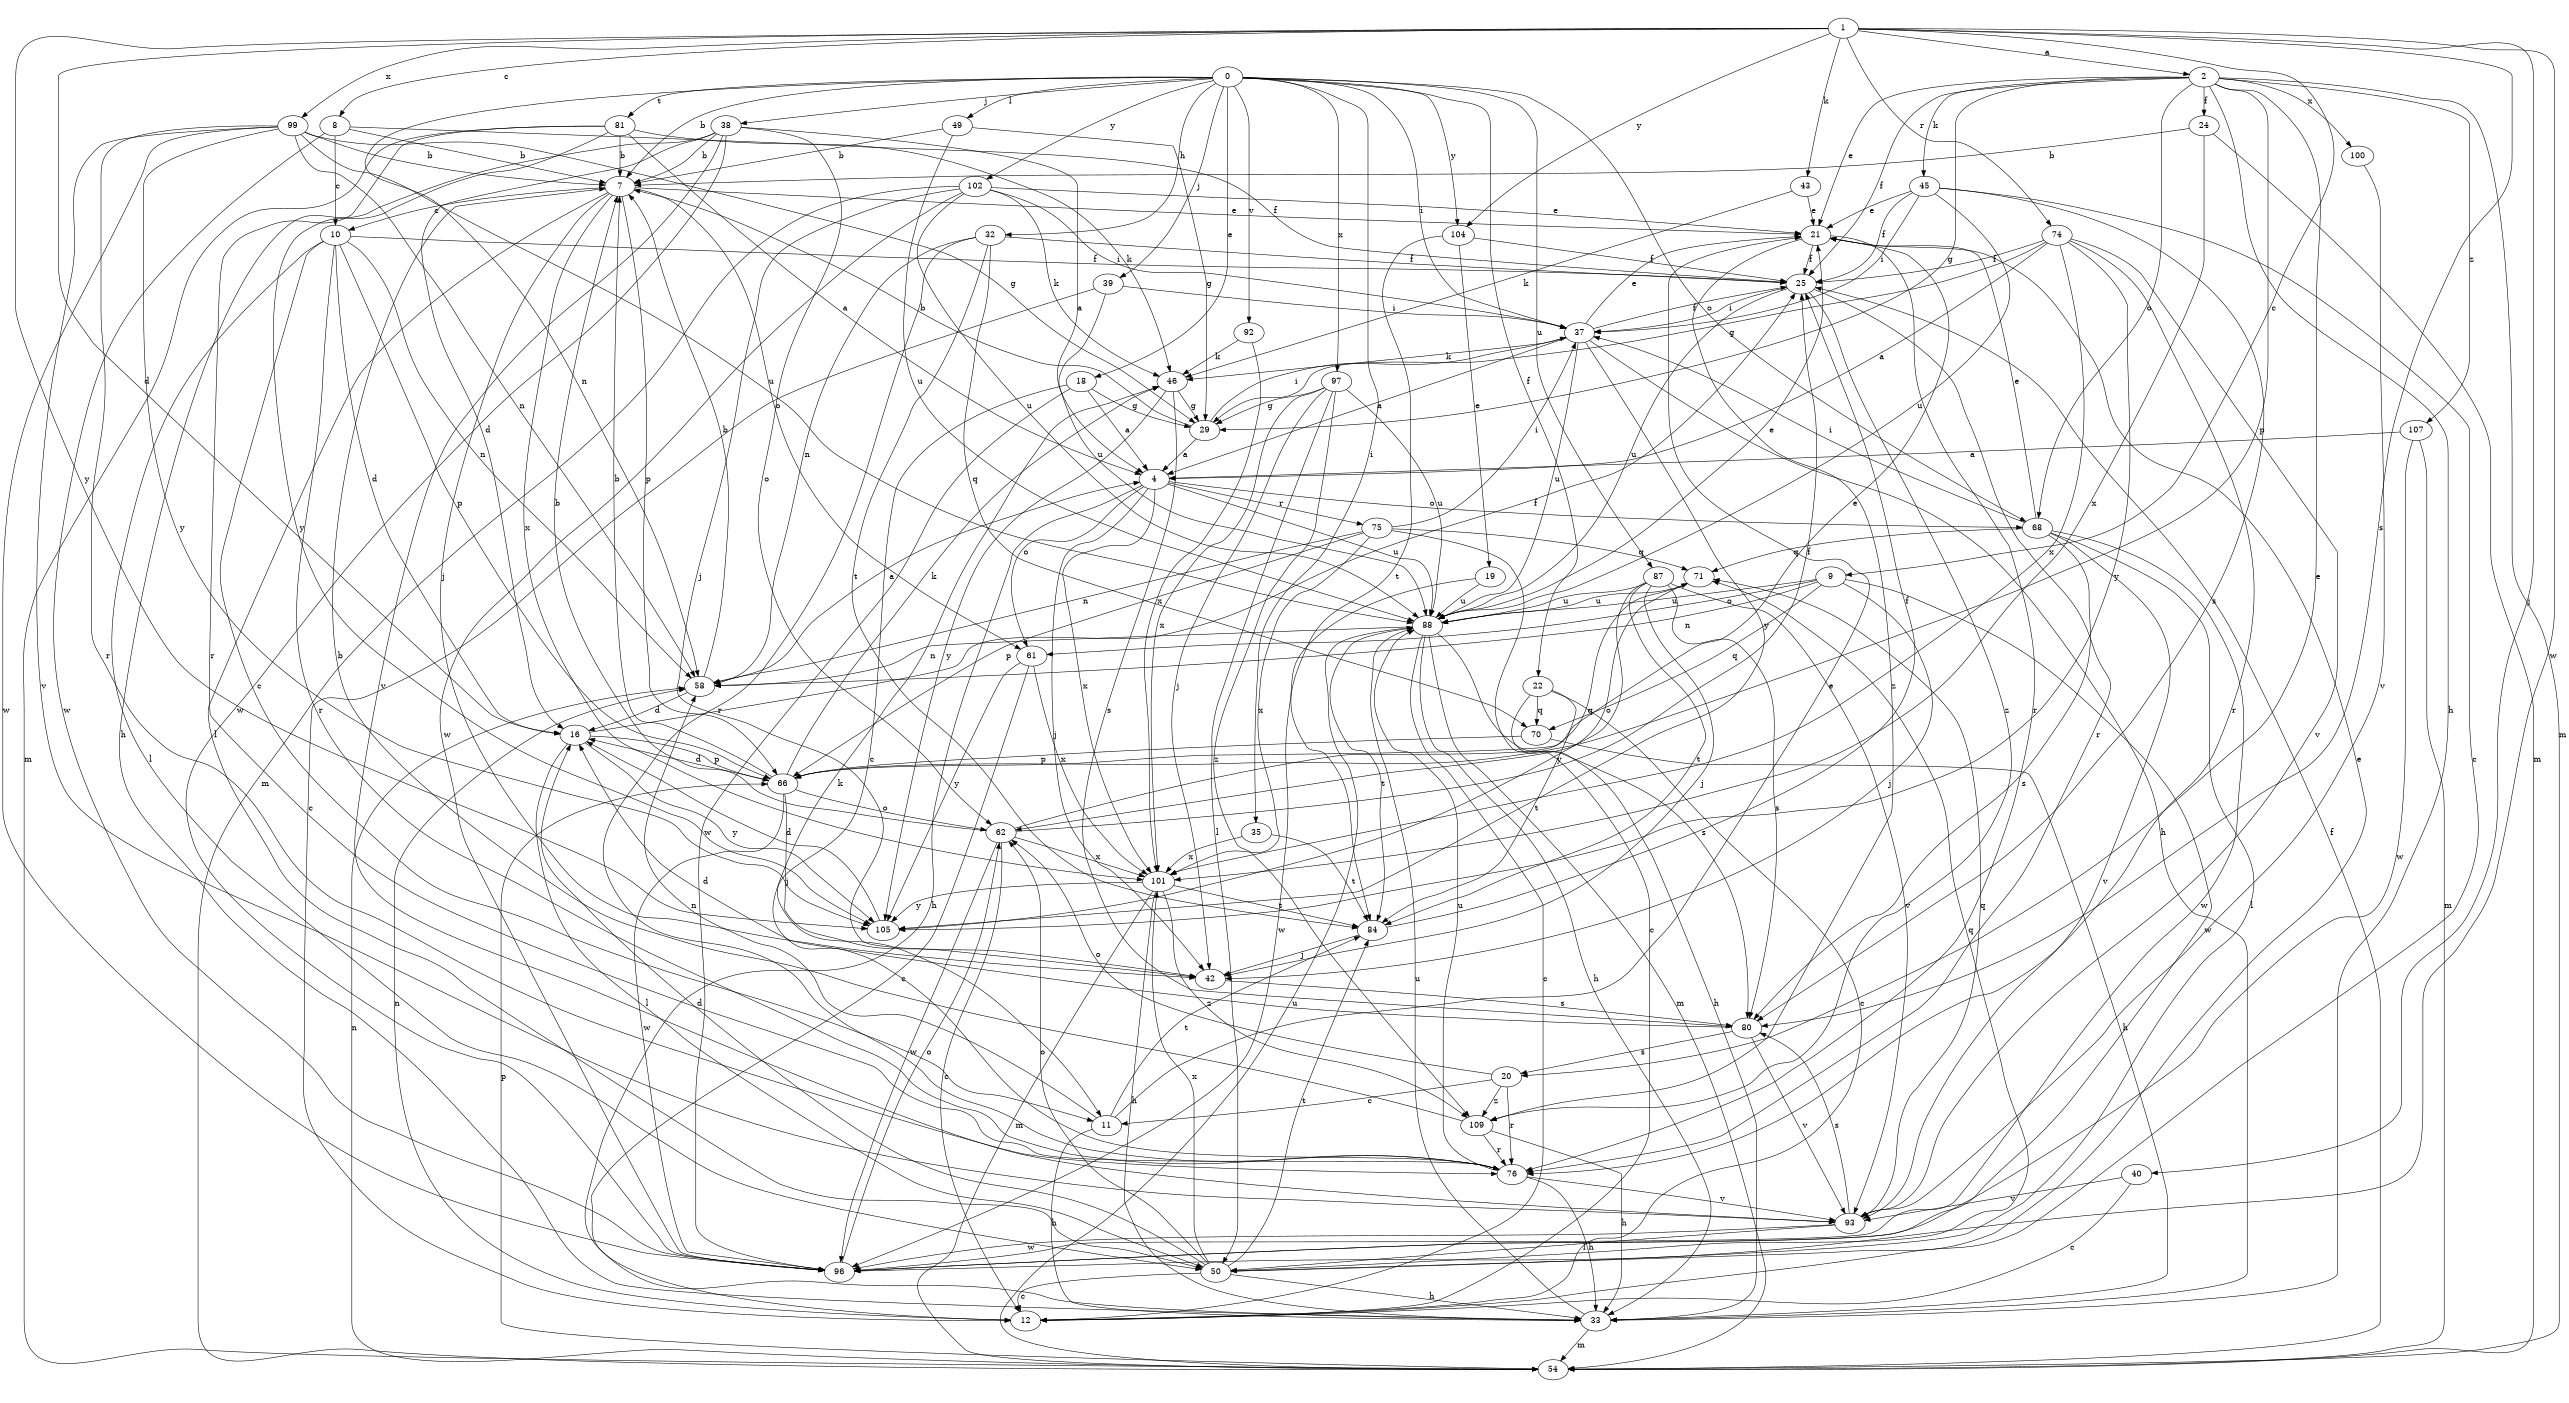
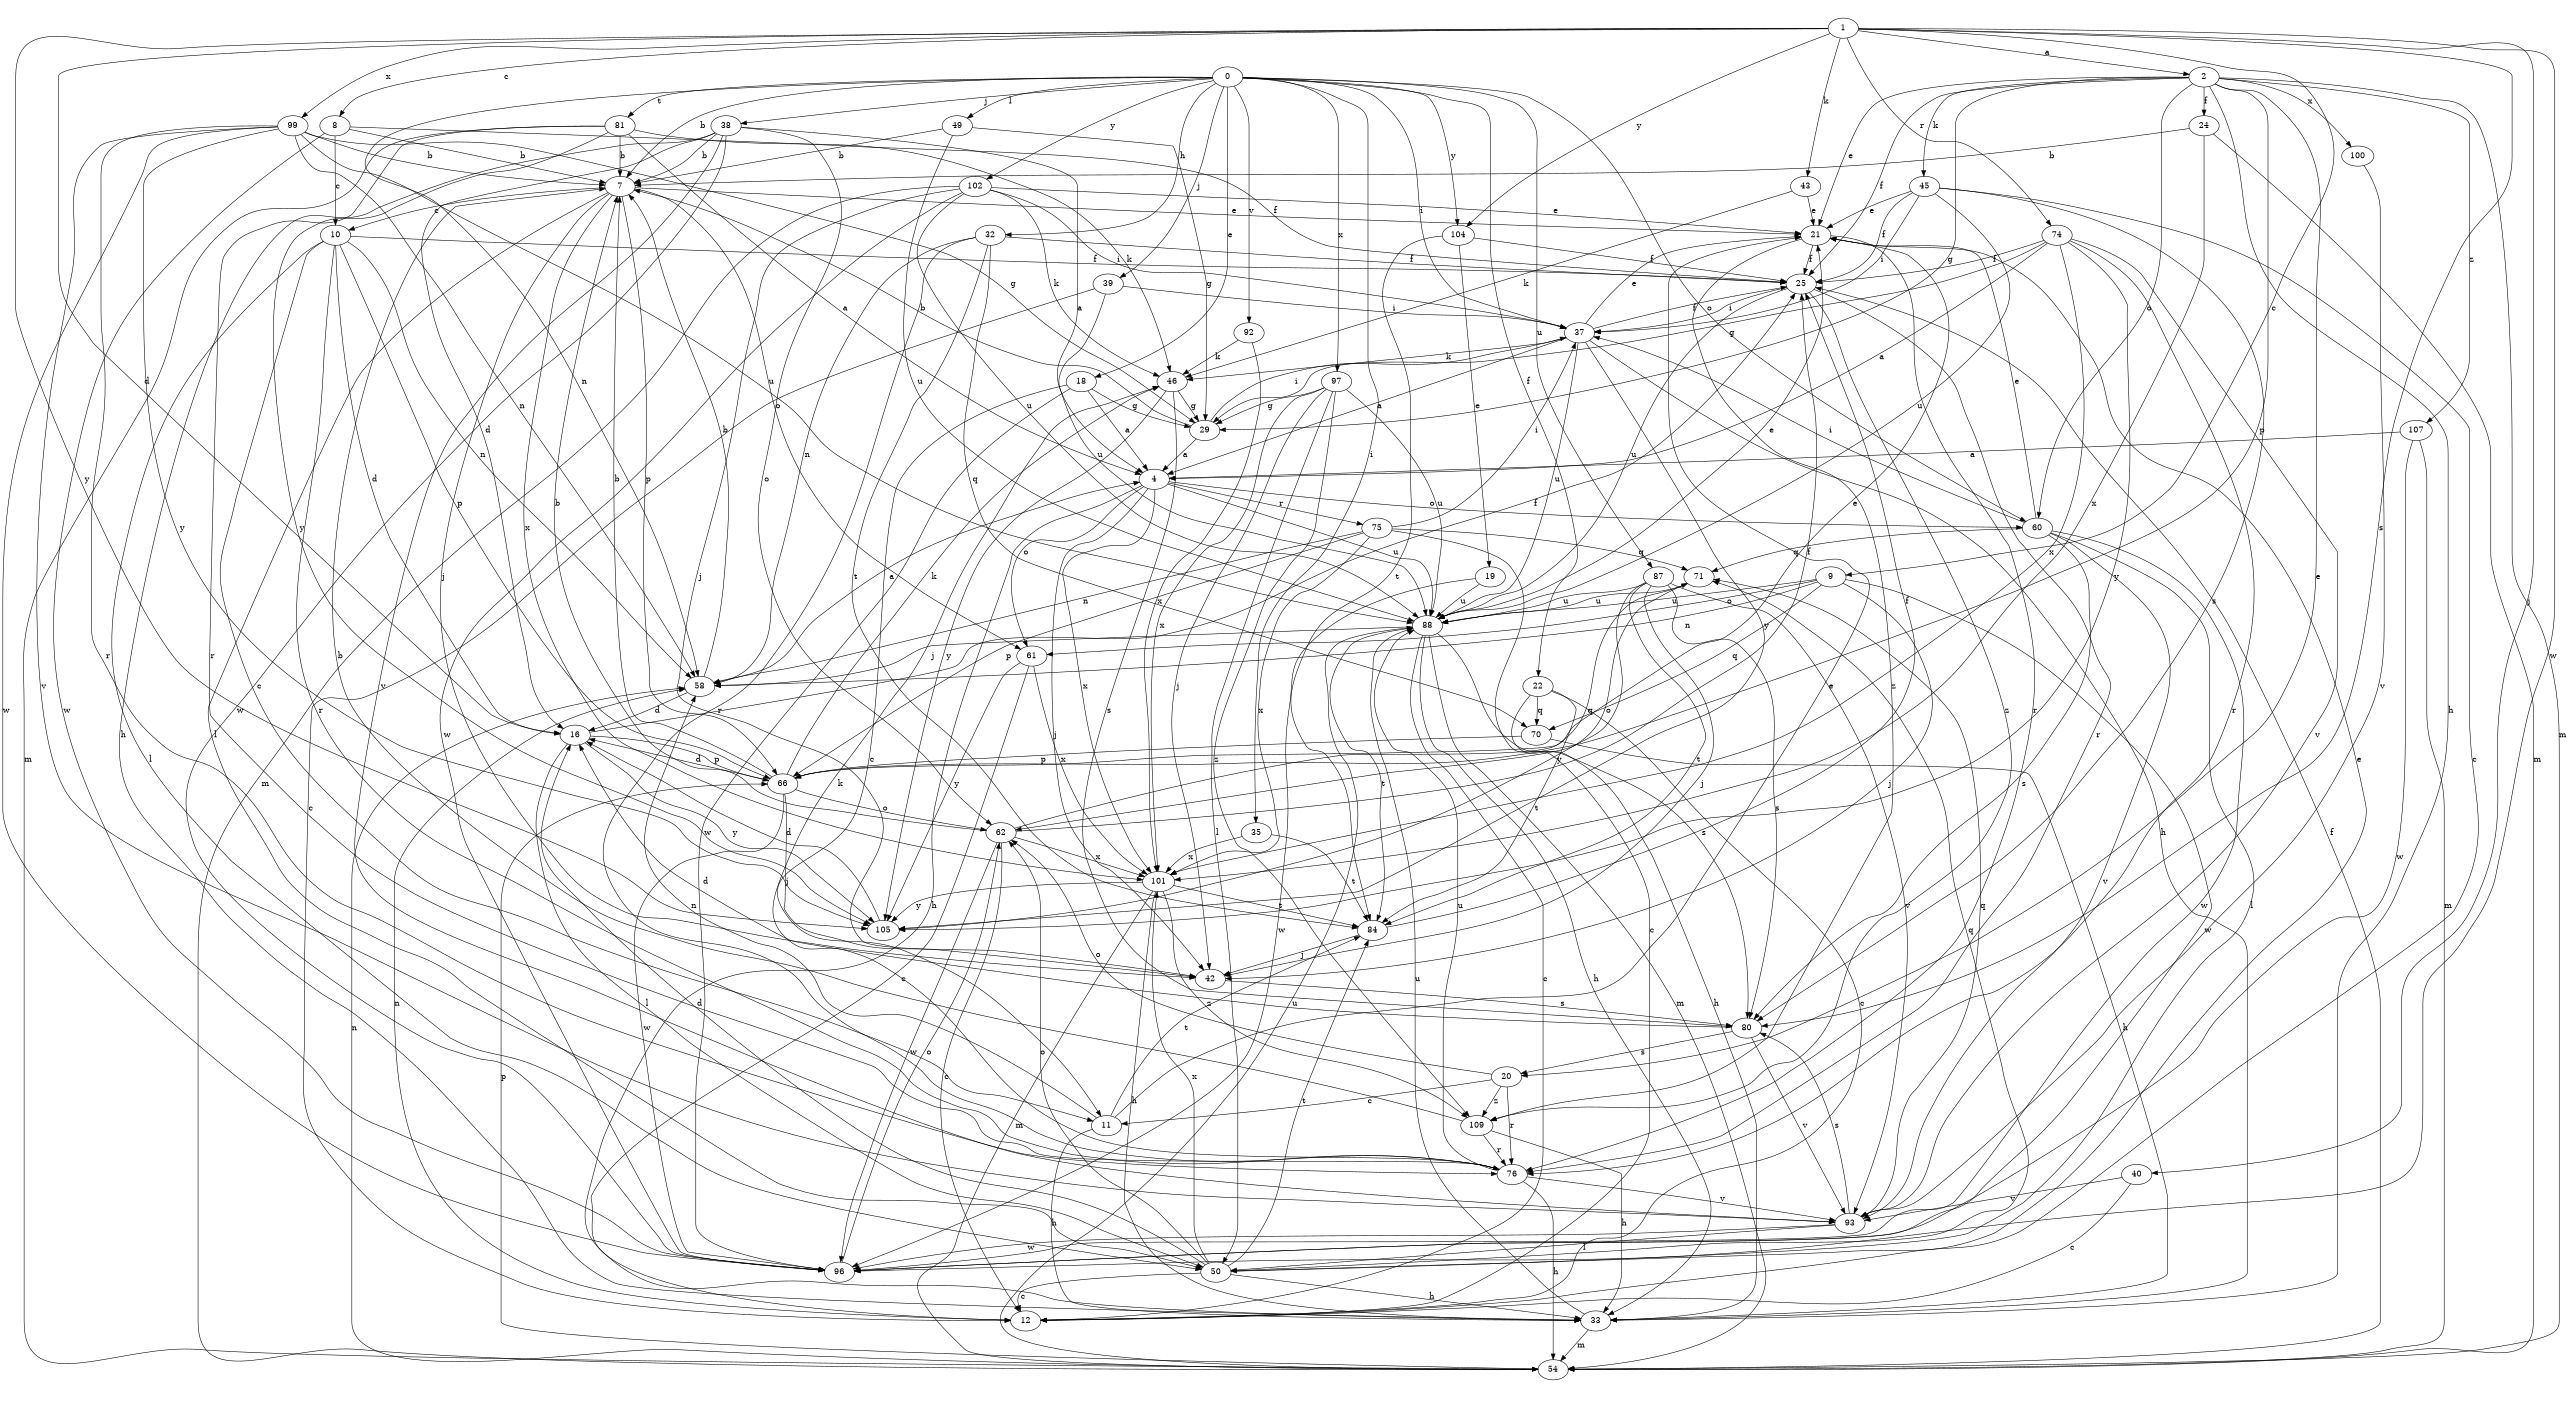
  strict digraph {
    0
    7
    18
    22
    32
    35
    37
    38
    39
    49
    58
-   60 [label=68]
+   60
    81
    87
    92
    97
    102
    104
    21
    66
    42
    61
    101
    10
    50
    96
    29
    4
    11
    33
    70
    84
    12
    25
    76
    105
    88
    46
    16
    62
    93
    80
    71
    54
    109
    19
    1
    2
    8
    9
    40
    43
    74
    99
    20
    24
    45
    100
    107
    75
    0 -> 7 [label=b]
    0 -> 18 [label=e]
    0 -> 22 [label=f]
    0 -> 32 [label=h]
    0 -> 35 [label=i]
    0 -> 37 [label=i]
    0 -> 38 [label=j]
    0 -> 39 [label=j]
    0 -> 49 [label=l]
    0 -> 58 [label=n]
    0 -> 60 [label=o]
    0 -> 81 [label=t]
    0 -> 87 [label=u]
    0 -> 92 [label=v]
    0 -> 97 [label=x]
    0 -> 102 [label=y]
    0 -> 104 [label=y]
    7 -> 21 [label=e]
    7 -> 66 [label=p]
    7 -> 42 [label=j]
    7 -> 61 [label=o]
    7 -> 101 [label=x]
    7 -> 10 [label=c]
    7 -> 50 [label=l]
    18 -> 96 [label=w]
    18 -> 29 [label=g]
    18 -> 4 [label=a]
    18 -> 11 [label=c]
    22 -> 33 [label=h]
    22 -> 70 [label=q]
    22 -> 84 [label=t]
    22 -> 12 [label=c]
    32 -> 58 [label=n]
    32 -> 70 [label=q]
    32 -> 84 [label=t]
    32 -> 25 [label=f]
    32 -> 76 [label=r]
    35 -> 101 [label=x]
    35 -> 84 [label=t]
    37 -> 21 [label=e]
    37 -> 4 [label=a]
    37 -> 33 [label=h]
    37 -> 25 [label=f]
    37 -> 105 [label=y]
    37 -> 88 [label=u]
    37 -> 46 [label=k]
    38 -> 7 [label=b]
    38 -> 96 [label=w]
    38 -> 4 [label=a]
    38 -> 33 [label=h]
    38 -> 16 [label=d]
    38 -> 62 [label=o]
    38 -> 93 [label=v]
    39 -> 37 [label=i]
    39 -> 12 [label=c]
    39 -> 88 [label=u]
    49 -> 7 [label=b]
    49 -> 29 [label=g]
    49 -> 88 [label=u]
    58 -> 7 [label=b]
    58 -> 4 [label=a]
    58 -> 16 [label=d]
    60 -> 37 [label=i]
    60 -> 21 [label=e]
    60 -> 50 [label=l]
    60 -> 96 [label=w]
    60 -> 93 [label=v]
    60 -> 80 [label=s]
    60 -> 71 [label=q]
    81 -> 7 [label=b]
    81 -> 4 [label=a]
    81 -> 76 [label=r]
    81 -> 105 [label=y]
    81 -> 46 [label=k]
    81 -> 54 [label=m]
    87 -> 42 [label=j]
    87 -> 84 [label=t]
    87 -> 105 [label=y]
    87 -> 88 [label=u]
    87 -> 93 [label=v]
    87 -> 80 [label=s]
    92 -> 101 [label=x]
    92 -> 46 [label=k]
    97 -> 42 [label=j]
    97 -> 101 [label=x]
    97 -> 50 [label=l]
    97 -> 29 [label=g]
    97 -> 88 [label=u]
    97 -> 109 [label=z]
    102 -> 37 [label=i]
    102 -> 21 [label=e]
    102 -> 42 [label=j]
    102 -> 96 [label=w]
    102 -> 88 [label=u]
    102 -> 46 [label=k]
    102 -> 54 [label=m]
    104 -> 84 [label=t]
    104 -> 25 [label=f]
    104 -> 19 [label=e]
    21 -> 25 [label=f]
    21 -> 76 [label=r]
    21 -> 109 [label=z]
    66 -> 7 [label=b]
    66 -> 21 [label=e]
    66 -> 42 [label=j]
    66 -> 96 [label=w]
    66 -> 46 [label=k]
    66 -> 16 [label=d]
    66 -> 62 [label=o]
    42 -> 80 [label=s]
    61 -> 101 [label=x]
    61 -> 12 [label=c]
    61 -> 105 [label=y]
    101 -> 33 [label=h]
    101 -> 84 [label=t]
    101 -> 105 [label=y]
    101 -> 54 [label=m]
    101 -> 109 [label=z]
    10 -> 58 [label=n]
    10 -> 66 [label=p]
    10 -> 50 [label=l]
    10 -> 11 [label=c]
    10 -> 25 [label=f]
    10 -> 76 [label=r]
    10 -> 16 [label=d]
    50 -> 21 [label=e]
    50 -> 101 [label=x]
    50 -> 33 [label=h]
    50 -> 84 [label=t]
    50 -> 12 [label=c]
    50 -> 16 [label=d]
    50 -> 62 [label=o]
    50 -> 71 [label=q]
    96 -> 62 [label=o]
    29 -> 7 [label=b]
    29 -> 37 [label=i]
    29 -> 4 [label=a]
    4 -> 60 [label=o]
    4 -> 42 [label=j]
    4 -> 61 [label=o]
    4 -> 101 [label=x]
    4 -> 33 [label=h]
    4 -> 88 [label=u]
    4 -> 75 [label=r]
    11 -> 58 [label=n]
    11 -> 21 [label=e]
    11 -> 33 [label=h]
    11 -> 84 [label=t]
    33 -> 88 [label=u]
    33 -> 54 [label=m]
    70 -> 66 [label=p]
    70 -> 33 [label=h]
    84 -> 42 [label=j]
    84 -> 25 [label=f]
    12 -> 58 [label=n]
    25 -> 37 [label=i]
    25 -> 76 [label=r]
    25 -> 88 [label=u]
    25 -> 109 [label=z]
-   76 -> 33 [label=h]
+   76 -> 54 [label=h]
    76 -> 88 [label=u]
    76 -> 46 [label=k]
    76 -> 93 [label=v]
    105 -> 16 [label=d]
-   88 -> 58 [label=n]
+   88 -> 58 [label=j]
    88 -> 21 [label=e]
    88 -> 33 [label=h]
    88 -> 84 [label=t]
    88 -> 12 [label=c]
    88 -> 80 [label=s]
    88 -> 54 [label=m]
    46 -> 29 [label=g]
    46 -> 105 [label=y]
    46 -> 80 [label=s]
    16 -> 66 [label=p]
    16 -> 50 [label=l]
    16 -> 25 [label=f]
    16 -> 105 [label=y]
    62 -> 7 [label=b]
    62 -> 101 [label=x]
    62 -> 96 [label=w]
    62 -> 12 [label=c]
    62 -> 25 [label=f]
    62 -> 71 [label=q]
    93 -> 50 [label=l]
    93 -> 96 [label=w]
    93 -> 80 [label=s]
    93 -> 71 [label=q]
    80 -> 16 [label=d]
    80 -> 93 [label=v]
    80 -> 20 [label=s]
    71 -> 88 [label=u]
    71 -> 62 [label=o]
    54 -> 58 [label=n]
    54 -> 66 [label=p]
    54 -> 25 [label=f]
    54 -> 88 [label=u]
    109 -> 7 [label=b]
    109 -> 33 [label=h]
    109 -> 76 [label=r]
    19 -> 96 [label=w]
    19 -> 88 [label=u]
    1 -> 104 [label=y]
    1 -> 96 [label=w]
    1 -> 105 [label=y]
    1 -> 16 [label=d]
    1 -> 80 [label=s]
    1 -> 2 [label=a]
    1 -> 8 [label=c]
    1 -> 9 [label=c]
    1 -> 40 [label=j]
    1 -> 43 [label=k]
    1 -> 74 [label=r]
    1 -> 99 [label=x]
    2 -> 60 [label=o]
    2 -> 21 [label=e]
    2 -> 66 [label=p]
    2 -> 29 [label=g]
    2 -> 33 [label=h]
    2 -> 25 [label=f]
    2 -> 54 [label=m]
    2 -> 20 [label=e]
    2 -> 24 [label=f]
    2 -> 45 [label=k]
    2 -> 100 [label=x]
    2 -> 107 [label=z]
    8 -> 7 [label=b]
    8 -> 10 [label=c]
    8 -> 96 [label=w]
    8 -> 25 [label=f]
    9 -> 58 [label=n]
    9 -> 42 [label=j]
    9 -> 61 [label=o]
    9 -> 96 [label=w]
    9 -> 70 [label=q]
    9 -> 88 [label=u]
    40 -> 12 [label=c]
    40 -> 93 [label=v]
    43 -> 21 [label=e]
    43 -> 46 [label=k]
    74 -> 101 [label=x]
    74 -> 29 [label=g]
    74 -> 4 [label=a]
    74 -> 25 [label=f]
    74 -> 76 [label=r]
    74 -> 105 [label=y]
    74 -> 93 [label=v]
    99 -> 7 [label=b]
    99 -> 58 [label=n]
    99 -> 96 [label=w]
    99 -> 29 [label=g]
    99 -> 76 [label=r]
    99 -> 105 [label=y]
    99 -> 88 [label=u]
    99 -> 93 [label=v]
    20 -> 11 [label=c]
    20 -> 76 [label=r]
    20 -> 62 [label=o]
    20 -> 109 [label=z]
    24 -> 7 [label=b]
    24 -> 101 [label=x]
    24 -> 54 [label=m]
    45 -> 37 [label=i]
    45 -> 21 [label=e]
    45 -> 12 [label=c]
    45 -> 25 [label=f]
    45 -> 88 [label=u]
    45 -> 80 [label=s]
    100 -> 93 [label=v]
    107 -> 96 [label=w]
    107 -> 4 [label=a]
    107 -> 54 [label=m]
    75 -> 37 [label=i]
    75 -> 58 [label=n]
    75 -> 66 [label=p]
    75 -> 101 [label=x]
    75 -> 12 [label=c]
    75 -> 71 [label=q]
  }
